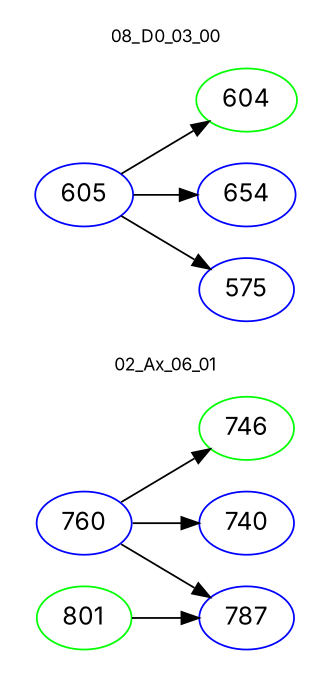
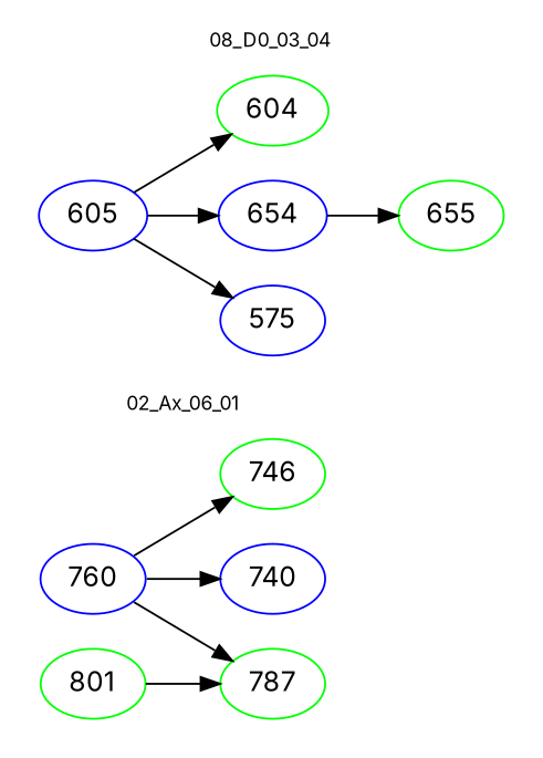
  digraph {
    fontname=Inter
    rankdir=LR
    node [color=blue fontname=Inter]
    edge [color=black fontname=Inter]
    n1 [label=760]
-   n2 [label=787]
+   n2 [color=green label=787]
    n3 [label=740]
    n4 [color=green label=746]
    n5 [color=green label=801]
    n6 [label=605]
    n7 [label=575]
    n8 [label=654]
    n9 [color=green label=604]
+   n10 [color=green label=655]
    subgraph cluster_1 {
      color=white
      fontsize=10
      label="02_Ax_06_01"
      n1
      n2
      n3
      n4
      n5
    }
    subgraph cluster_2 {
      color=white
      fontsize=10
-     label="08_D0_03_00"
+     label="08_D0_03_04"
      n6
      n7
      n8
      n9
+     n10
    }
    n1 -> n2
    n1 -> n3
    n1 -> n4
    n5 -> n2
    n6 -> n7
    n6 -> n8
    n6 -> n9
+   n8 -> n10
  }
